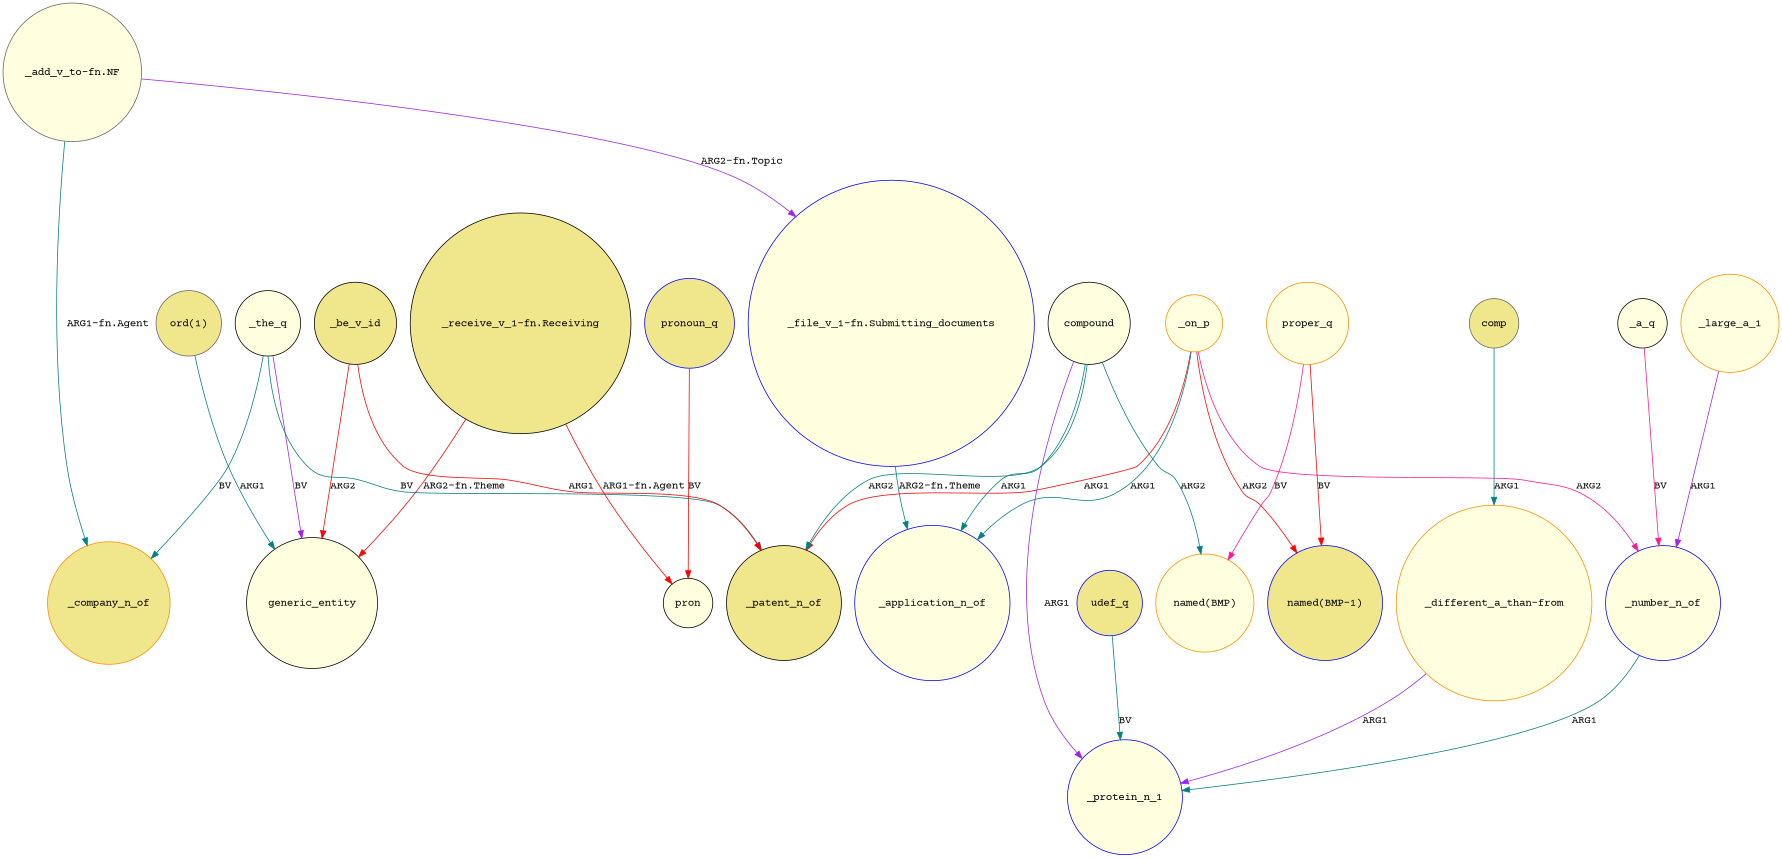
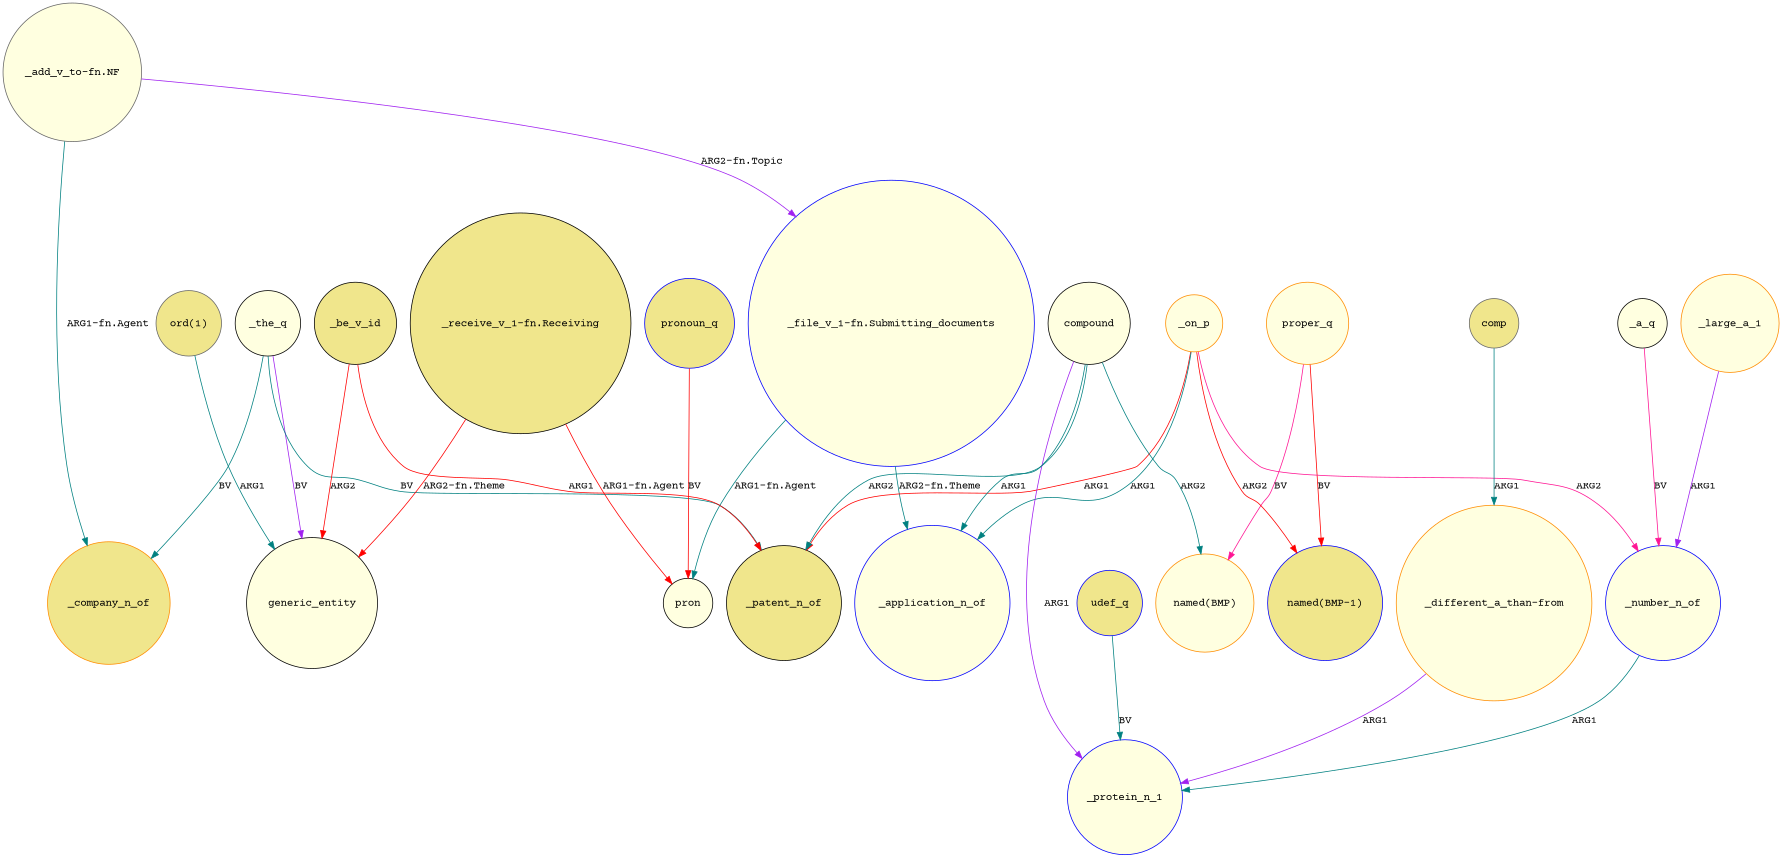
  digraph {
    fontname="Courier Prime"
    node [color=black fillcolor=lightyellow fontname="Courier Prime" shape=circle style=filled]
    edge [color=teal fontname="Courier Prime"]
    "ord(1)" [color=gray40 fillcolor=khaki]
    generic_entity
    _the_q
    _patent_n_of [fillcolor=khaki]
    _company_n_of [color=darkorange fillcolor=khaki]
    _number_n_of [color=blue]
    _a_q
    _protein_n_1 [color=blue]
    "_add_v_to-fn.NF" [color=gray40]
    "_file_v_1-fn.Submitting_documents" [color=blue]
    _application_n_of [color=blue]
    pron
    proper_q [color=darkorange]
    "named(BMP-1)" [color=blue fillcolor=khaki]
    "named(BMP)" [color=darkorange]
    _on_p [color=darkorange]
    _be_v_id [fillcolor=khaki]
    udef_q [color=blue fillcolor=khaki]
    _large_a_1 [color=darkorange]
    compound
    pronoun_q [color=blue fillcolor=khaki]
    "_receive_v_1-fn.Receiving" [fillcolor=khaki]
    comp [color=gray40 fillcolor=khaki]
    "_different_a_than-from" [color=darkorange]
    "ord(1)" -> generic_entity [label=ARG1]
    _the_q -> generic_entity [color=purple label=BV]
    _the_q -> _patent_n_of [label=BV]
    _the_q -> _company_n_of [label=BV]
    _number_n_of -> _protein_n_1 [label=ARG1]
    _a_q -> _number_n_of [color=deeppink label=BV]
    "_add_v_to-fn.NF" -> _company_n_of [label="ARG1-fn.Agent"]
    "_add_v_to-fn.NF" -> "_file_v_1-fn.Submitting_documents" [color=purple label="ARG2-fn.Topic"]
    "_file_v_1-fn.Submitting_documents" -> _application_n_of [label="ARG2-fn.Theme"]
+   "_file_v_1-fn.Submitting_documents" -> pron [label="ARG1-fn.Agent"]
    proper_q -> "named(BMP-1)" [color=red label=BV]
    proper_q -> "named(BMP)" [color=deeppink label=BV]
    _on_p -> _patent_n_of [color=red label=ARG1]
    _on_p -> _number_n_of [color=deeppink label=ARG2]
    _on_p -> _application_n_of [label=ARG1]
    _on_p -> "named(BMP-1)" [color=red label=ARG2]
    _be_v_id -> generic_entity [color=red label=ARG2]
    _be_v_id -> _patent_n_of [color=red label=ARG1]
    udef_q -> _protein_n_1 [label=BV]
    _large_a_1 -> _number_n_of [color=purple label=ARG1]
    compound -> _patent_n_of [label=ARG2]
    compound -> _protein_n_1 [color=purple label=ARG1]
    compound -> _application_n_of [label=ARG1]
    compound -> "named(BMP)" [label=ARG2]
    pronoun_q -> pron [color=red label=BV]
    "_receive_v_1-fn.Receiving" -> generic_entity [color=red label="ARG2-fn.Theme"]
    "_receive_v_1-fn.Receiving" -> pron [color=red label="ARG1-fn.Agent"]
    comp -> "_different_a_than-from" [label=ARG1]
    "_different_a_than-from" -> _protein_n_1 [color=purple label=ARG1]
  }
